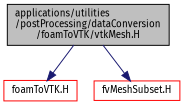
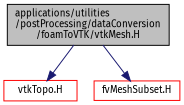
  digraph {
    fontname="Fira Sans"
    node [color=red fontname="Fira Sans" fontsize=10 shape=record]
    edge [color=midnightblue fontname="Fira Sans" fontsize=10 labelfontname=FreeSans labelfontsize=10 style=solid]
    n1 [color=black fillcolor=grey75 fontcolor=black height=0.2 label="applications/utilities\l/postProcessing/dataConversion\l/foamToVTK/vtkMesh.H" style=filled width=0.4]
-   n2 [height=0.2 label="foamToVTK.H" width=0.4]
+   n2 [height=0.2 label="vtkTopo.H" width=0.4]
    n3 [height=0.2 label="fvMeshSubset.H" width=0.4]
    n1 -> n2
    n1 -> n3
  }
